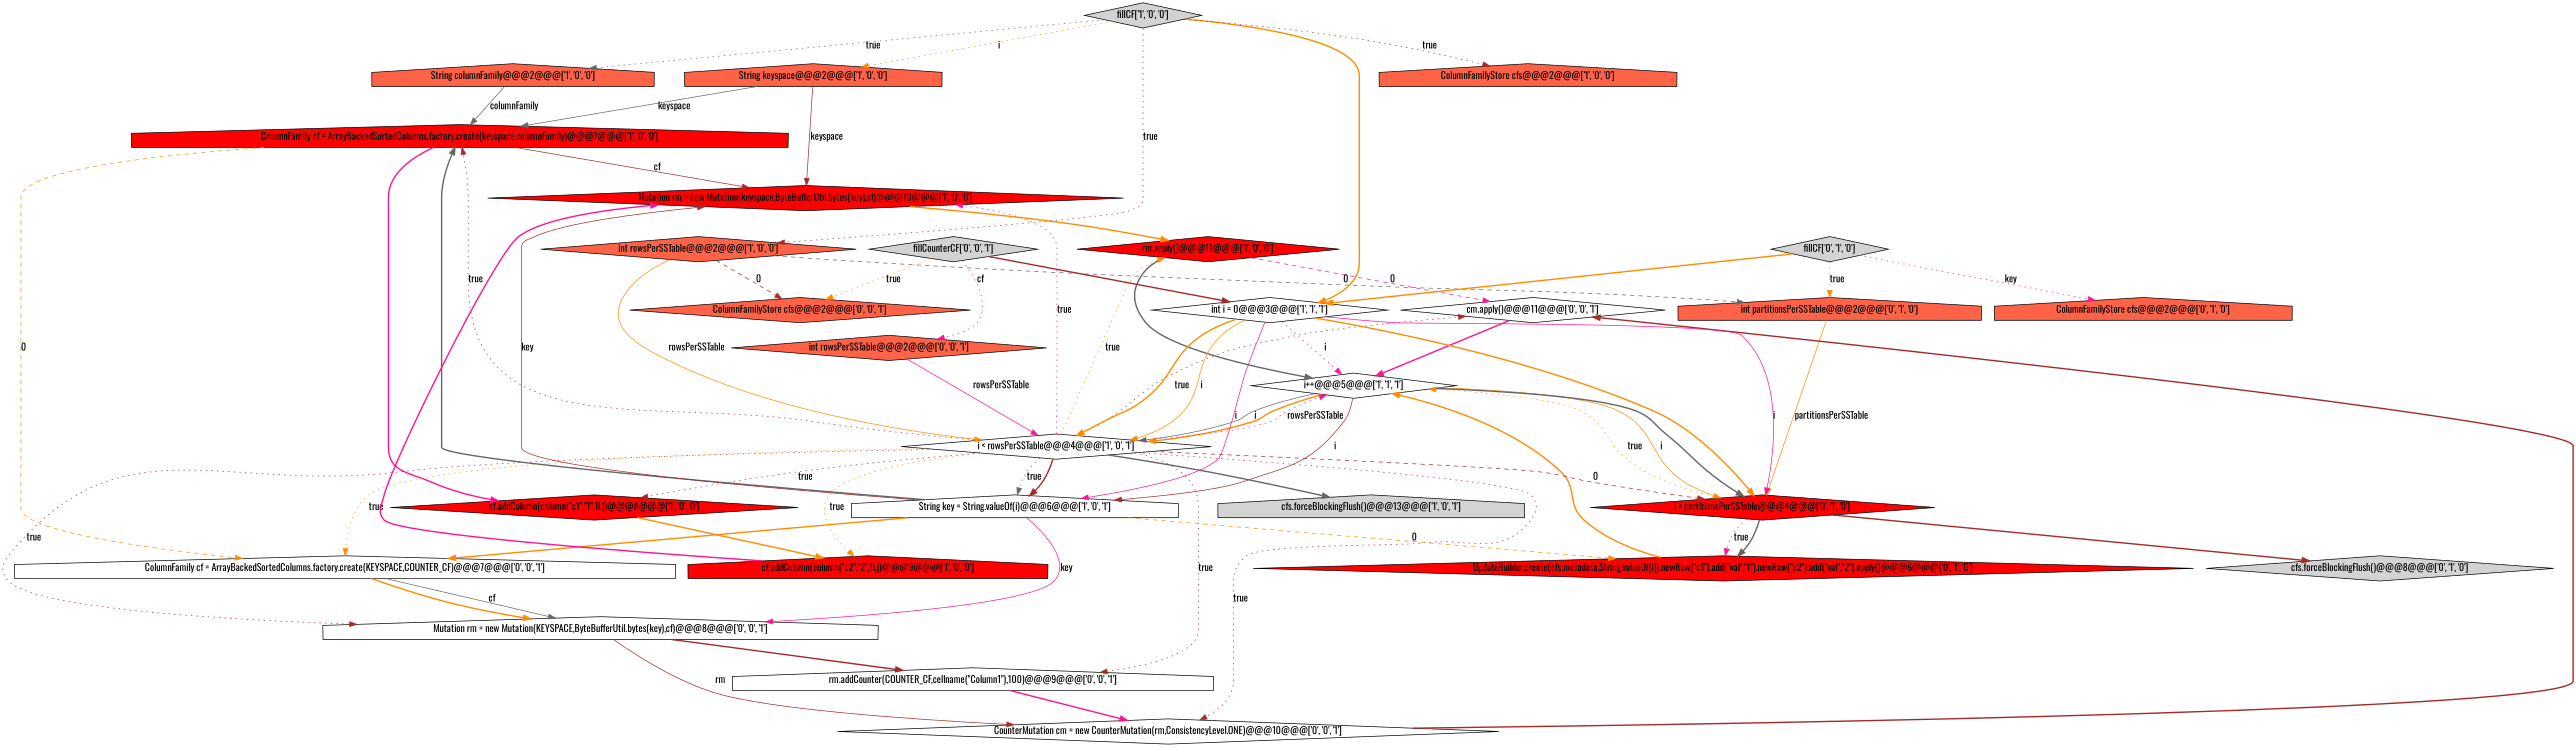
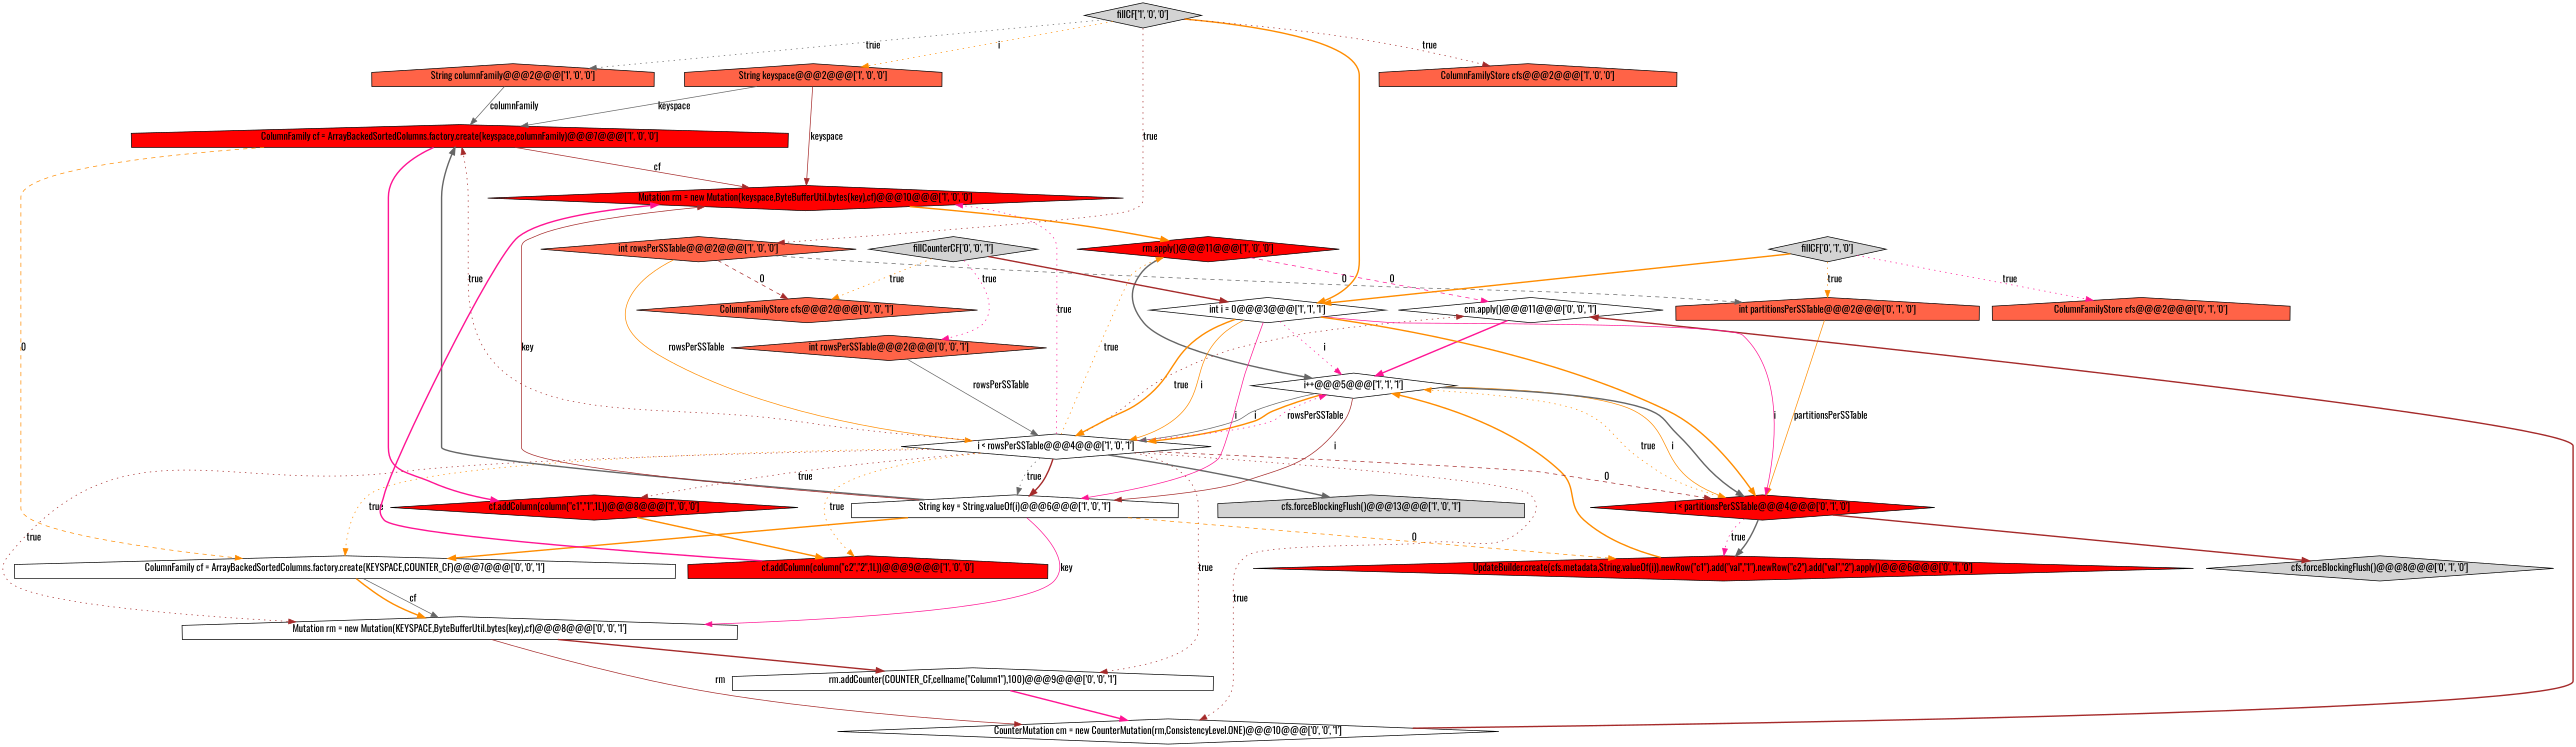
  digraph {
    fontname=Oswald
    node [fillcolor=white fontname=Oswald shape=diamond style=filled]
    edge [color=darkorange fontname=Oswald style=bold]
    n1 [fillcolor=tomato label="String columnFamily@@@2@@@['1', '0', '0']" shape=house]
    n2 [fillcolor=red label="ColumnFamily cf = ArrayBackedSortedColumns.factory.create(keyspace,columnFamily)@@@7@@@['1', '0', '0']" shape=house]
    n3 [fillcolor=red label="Mutation rm = new Mutation(keyspace,ByteBufferUtil.bytes(key),cf)@@@10@@@['1', '0', '0']"]
    n4 [label="ColumnFamily cf = ArrayBackedSortedColumns.factory.create(KEYSPACE,COUNTER_CF)@@@7@@@['0', '0', '1']" shape=house]
    n5 [fillcolor=red label="cf.addColumn(column(\"c1\",\"1\",1L))@@@8@@@['1', '0', '0']"]
    n6 [fillcolor=red label="rm.apply()@@@11@@@['1', '0', '0']"]
    n7 [label="cm.apply()@@@11@@@['0', '0', '1']"]
    n8 [label="i++@@@5@@@['1', '1', '1']"]
    n9 [fillcolor=tomato label="int partitionsPerSSTable@@@2@@@['0', '1', '0']" shape=house]
    n10 [fillcolor=red label="i < partitionsPerSSTable@@@4@@@['0', '1', '0']"]
    n11 [fillcolor=lightgray label="cfs.forceBlockingFlush()@@@8@@@['0', '1', '0']"]
    n12 [fillcolor=red label="UpdateBuilder.create(cfs.metadata,String.valueOf(i)).newRow(\"c1\").add(\"val\",\"1\").newRow(\"c2\").add(\"val\",\"2\").apply()@@@6@@@['0', '1', '0']"]
    n13 [fillcolor=tomato label="int rowsPerSSTable@@@2@@@['1', '0', '0']"]
    n14 [fillcolor=tomato label="ColumnFamilyStore cfs@@@2@@@['0', '0', '1']"]
    n15 [label="i < rowsPerSSTable@@@4@@@['1', '0', '1']"]
    n16 [label="Mutation rm = new Mutation(KEYSPACE,ByteBufferUtil.bytes(key),cf)@@@8@@@['0', '0', '1']" shape=house]
    n17 [label="CounterMutation cm = new CounterMutation(rm,ConsistencyLevel.ONE)@@@10@@@['0', '0', '1']"]
    n18 [label="rm.addCounter(COUNTER_CF,cellname(\"Column1\"),100)@@@9@@@['0', '0', '1']" shape=house]
    n19 [label="String key = String.valueOf(i)@@@6@@@['1', '0', '1']" shape=house]
    n20 [fillcolor=red label="cf.addColumn(column(\"c2\",\"2\",1L))@@@9@@@['1', '0', '0']" shape=house]
    n21 [fillcolor=lightgray label="cfs.forceBlockingFlush()@@@13@@@['1', '0', '1']" shape=house]
    n22 [fillcolor=tomato label="String keyspace@@@2@@@['1', '0', '0']" shape=house]
    n23 [fillcolor=tomato label="int rowsPerSSTable@@@2@@@['0', '0', '1']"]
    n24 [fillcolor=lightgray label="fillCounterCF['0', '0', '1']"]
    n25 [label="int i = 0@@@3@@@['1', '1', '1']"]
    n26 [fillcolor=tomato label="ColumnFamilyStore cfs@@@2@@@['1', '0', '0']" shape=house]
    n27 [fillcolor=lightgray label="fillCF['1', '0', '0']"]
    n28 [fillcolor=lightgray label="fillCF['0', '1', '0']"]
    n29 [fillcolor=tomato label="ColumnFamilyStore cfs@@@2@@@['0', '1', '0']" shape=house]
    n1 -> n2 [color=gray40 label=columnFamily style=solid]
    n2 -> n3 [color=brown label=cf style=solid]
    n2 -> n4 [label=0 style=dashed]
    n2 -> n5 [color=deeppink]
    n3 -> n6
    n4 -> n16 [color=gray40 label=cf style=solid]
    n4 -> n16
    n5 -> n20
    n6 -> n7 [color=deeppink label=0 style=dashed]
    n6 -> n8 [color=gray40]
    n7 -> n8 [color=deeppink]
    n8 -> n10 [label=i style=solid]
    n8 -> n10 [color=gray40]
    n8 -> n15 [color=gray40 label=i style=solid]
    n8 -> n15
    n8 -> n19 [color=brown label=i style=solid]
    n9 -> n10 [label=partitionsPerSSTable style=solid]
    n10 -> n8 [label=true style=dotted]
    n10 -> n11 [color=brown]
    n10 -> n12 [color=deeppink label=true style=dotted]
    n10 -> n12 [color=gray40]
    n12 -> n8
    n13 -> n9 [color=gray40 label=0 style=dashed]
    n13 -> n14 [color=brown label=0 style=dashed]
    n13 -> n15 [label=rowsPerSSTable style=solid]
    n15 -> n2 [color=brown label=true style=dotted]
    n15 -> n3 [color=deeppink label=true style=dotted]
    n15 -> n4 [label=true style=dotted]
    n15 -> n5 [color=brown label=true style=dotted]
    n15 -> n6 [label=true style=dotted]
    n15 -> n7 [color=brown label=true style=dotted]
    n15 -> n8 [color=deeppink label=rowsPerSSTable style=dotted]
    n15 -> n10 [color=brown label=0 style=dashed]
    n15 -> n16 [color=brown label=true style=dotted]
    n15 -> n17 [color=brown label=true style=dotted]
    n15 -> n18 [color=brown label=true style=dotted]
    n15 -> n19 [color=gray40 label=true style=dotted]
    n15 -> n19 [color=brown]
    n15 -> n20 [label=true style=dotted]
    n15 -> n21 [color=gray40]
    n16 -> n17 [color=brown label=rm style=solid]
    n16 -> n18 [color=brown]
    n17 -> n7 [color=brown]
    n18 -> n17 [color=deeppink]
    n19 -> n2 [color=gray40]
    n19 -> n3 [color=brown label=key style=solid]
    n19 -> n4
    n19 -> n12 [label=0 style=dashed]
    n19 -> n16 [color=deeppink label=key style=solid]
    n20 -> n3 [color=deeppink]
    n22 -> n2 [color=gray40 label=keyspace style=solid]
    n22 -> n3 [color=brown label=keyspace style=solid]
-   n23 -> n15 [color=deeppink label=rowsPerSSTable style=solid]
+   n23 -> n15 [color=gray40 label=rowsPerSSTable style=solid]
    n24 -> n14 [label=true style=dotted]
-   n24 -> n23 [color=deeppink label=cf style=dotted]
+   n24 -> n23 [color=deeppink label=true style=dotted]
    n24 -> n25 [color=brown]
    n25 -> n8 [color=deeppink label=i style=dotted]
    n25 -> n10 [color=deeppink label=i style=solid]
    n25 -> n10
    n25 -> n15 [label=i style=solid]
    n25 -> n15
    n25 -> n19 [color=deeppink label=i style=solid]
    n27 -> n1 [color=gray40 label=true style=dotted]
    n27 -> n13 [color=brown label=true style=dotted]
    n27 -> n22 [label=i style=dotted]
    n27 -> n25
    n27 -> n26 [color=brown label=true style=dotted]
    n28 -> n9 [label=true style=dotted]
    n28 -> n25
-   n28 -> n29 [color=deeppink label=key style=dotted]
+   n28 -> n29 [color=deeppink label=true style=dotted]
  }
